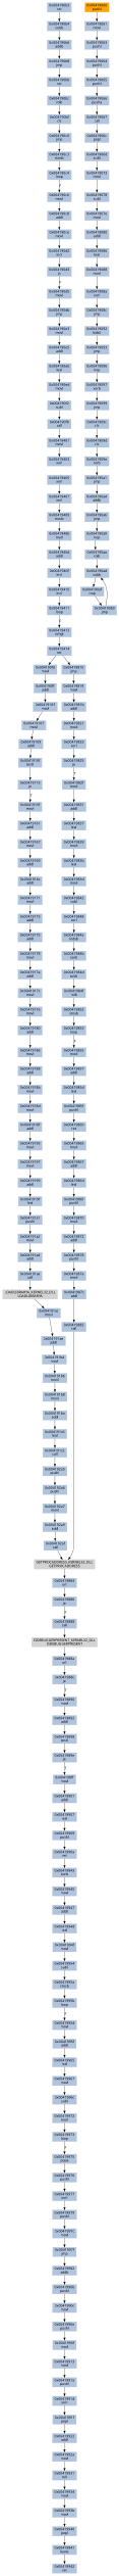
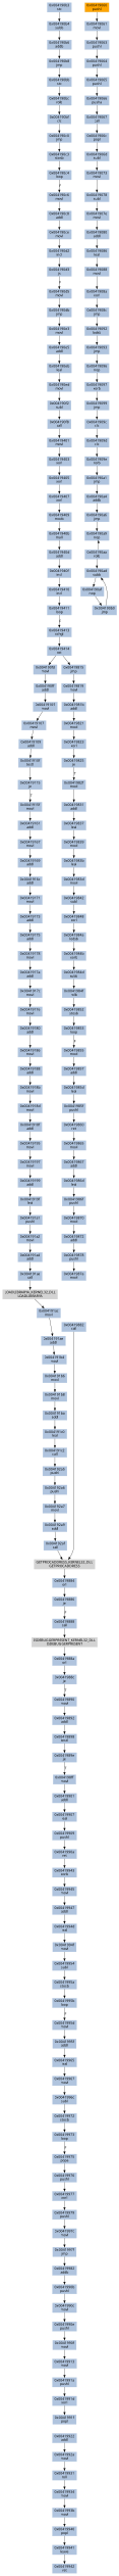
  strict digraph {
    fontname="Noto Sans"
    node [color=lightsteelblue fillcolor=lightsteelblue fontname="Noto Sans" shape=rectangle style=filled]
    edge [color="#000000" fontname="Noto Sans"]
    n1 [label="0x00419115\nje"]
    n2 [label="0x0041915f\nmovl"]
    n3 [label="0x00419161\naddl"]
    n4 [label="0x00419167\nmovl"]
    n5 [label="0x004190a1\njmp"]
    n6 [label="0x004190a4\naddb"]
    n7 [label="0x004190a6\njmp"]
    n8 [label="0x004190a9\nnop"]
    n9 [label="0x004190f8\ncall"]
    n10 [label="0x00419401\nmovl"]
    n11 [label="0x00419403\nxorl"]
    n12 [label="0x00419405\nxorl"]
    n13 [label="0x00419954\nsubl"]
    n14 [label="0x0041995a\nstosb"]
    n15 [label="0x0041995b\nloop"]
    n16 [label="0x0041995d\nmovl"]
    n17 [label="0x00419967\nmovl"]
    n18 [label="0x0041996c\nsubl"]
-   n19 [label="0x00419972\nmull"]
+   n19 [label="0x00419972\nstosb"]
    n20 [label="0x00419973\nloop"]
    n21 [label="0x00419855\nmovl"]
    n22 [label="0x00419857\naddl"]
    n23 [label="0x0041985d\nleal"]
    n24 [label="0x0041985f\npushl"]
    n25 [label="0x00419066\npusha"]
    n26 [label="0x00419067\ncall"]
    n27 [label="0x0041906c\npopl"]
    n28 [label="0x0041906d\nsubl"]
    n29 [label="0x004190aa\nrolb"]
    n30 [label="0x004190ad\nsubb"]
    n31 [label="0x004190af\nnop"]
    n32 [label="0x004190b0\njmp"]
    n33 [label="0x0041909d\nclc"]
    n34 [label="0x0041909e\nrorb"]
    n35 [label="0x00419171\nmovl"]
    n36 [label="0x00419173\naddl"]
    n37 [label="0x00419175\naddl"]
    n38 [label="0x00419178\nmovl"]
    n39 [label="0x00419867\naddl"]
    n40 [label="0x0041986d\nleal"]
    n41 [label="0x0041986f\npushl"]
    n42 [label="0x00419870\nmovl"]
    n43 [label="0x004191a1\npushl"]
    n44 [label="0x004191a2\nmovl"]
    n45 [label="0x004191a4\naddl"]
    n46 [label="0x004191aa\ncall"]
    n47 [label="0x004191c0\nleal"]
    n48 [label="0x004191c2\ncall"]
    n49 [label="0x004192a5\npushl"]
    n50 [label="0x004192a6\npushl"]
    n51 [label="0x00419073\nmovl"]
    n52 [label="0x00419078\nsubl"]
    n53 [label="0x0041907e\nmovl"]
    n54 [label="0x004190b8\njmp"]
    n55 [label="0x004190bb\nstc"]
    n56 [label="0x004190bc\nrolb"]
    n57 [label="0x004190bf\nclc"]
    n58 [label="0x00419878\npushl"]
    n59 [label="0x0041987a\nmovl"]
-   n60 [label="0x0041987c\naddl"]
    n61 [label="0x00419882\ncall"]
    n62 [label="0x00419831\naddl"]
    n63 [label="0x00419837\nleal"]
    n64 [label="0x00419839\nmovl"]
    n65 [label="0x0041983b\nleal"]
    n66 [label="0x004190c0\njmp"]
    n67 [label="0x004190c3\nstosb"]
    n68 [label="0x004190c4\nloop"]
    n69 [color=lightgrey fillcolor=orange label="0x00419060\npushl"]
    n70 [label="0x00419061\nmovl"]
    n71 [label="0x00419063\npushl"]
    n72 [label="0x00419064\npushl"]
    n73 [label="0x00419931\nroll"]
    n74 [label="0x00419934\nmovl"]
    n75 [label="0x0041993b\nmovl"]
    n76 [label="0x00419940\npopl"]
    n77 [color=lightgrey fillcolor=lightgrey label="LOADLIBRARYA_KERNEL32_DLL\nLOADLIBRARYA"]
    n78 [label="0x004191ac\nmovl"]
    n79 [label="0x0041982f\nmovl"]
    n80 [label="0x00419890\nmovl"]
    n81 [label="0x00419892\naddl"]
    n82 [label="0x00419898\ntestl"]
    n83 [label="0x0041989e\nje"]
    n84 [label="0x0041908a\nxorl"]
    n85 [label="0x0041908c\njmp"]
    n86 [label="0x00419092\nlodsb"]
    n87 [label="0x00419093\njmp"]
    n88 [label="0x004190b4\nsubb"]
    n89 [label="0x004190b6\naddb"]
    n90 [label="0x00419413\nxchgl"]
    n91 [label="0x00419414\nret"]
    n92 [label="0x004190fd\nmovl"]
    n93 [label="0x00419815\njmp"]
    n94 [label="0x004190ff\naddl"]
    n95 [label="0x00419819\nmovl"]
    n96 [label="0x0041984d\nsubb"]
    n97 [label="0x0041984f\nrolb"]
    n98 [label="0x00419852\nstosb"]
    n99 [label="0x00419853\nloop"]
    n100 [label="0x0041988c\nje"]
    n101 [label="0x00419186\nmovl"]
    n102 [label="0x00419188\naddl"]
    n103 [label="0x0041918b\nmovl"]
    n104 [label="0x0041918d\nmovl"]
    n105 [label="0x004192a7\nmovl"]
    n106 [label="0x004192a9\naddl"]
    n107 [label="0x004192af\ncall"]
    n108 [label="0x00419065\npushl"]
    n109 [label="0x0041917a\naddl"]
    n110 [label="0x0041917c\nmovl"]
    n111 [label="0x0041917e\nmovl"]
    n112 [label="0x00419180\naddl"]
    n113 [label="0x00419105\nmovl"]
    n114 [label="0x00419107\nmovl"]
    n115 [label="0x00419941\nleave"]
    n116 [label="0x00419942\nret"]
    n117 [label="0x004190d5\nmovl"]
    n118 [label="0x004190db\njmp"]
    n119 [label="0x004190e3\nmovl"]
    n120 [label="0x004190e5\naddl"]
    n121 [label="0x00419099\njmp"]
    n122 [label="0x0041909c\nclc"]
    n123 [label="0x00419088\nmovl"]
    n124 [label="0x00419979\npushl"]
    n125 [label="0x0041997c\nmovl"]
    n126 [label="0x0041997f\njmp"]
    n127 [label="0x00419982\naddb"]
    n128 [label="0x004191ae\naddl"]
    n129 [label="0x004191b4\nmovl"]
    n130 [label="0x0041995f\naddl"]
    n131 [label="0x00419965\nleal"]
    n132 [label="0x0041990b\npushl"]
    n133 [label="0x0041990c\nmovl"]
    n134 [color=lightgrey fillcolor=lightgrey label="GETPROCADDRESS_KERNEL32_DLL\nGETPROCADDRESS"]
    n135 [label="0x00419884\norl"]
    n136 [label="0x00419886\nje"]
    n137 [label="0x00419409\nmovb"]
    n138 [label="0x0041940b\nmull"]
    n139 [label="0x0041940d\naddl"]
    n140 [label="0x0041940f\nincl"]
    n141 [label="0x00419947\naddl"]
    n142 [label="0x0041994d\nleal"]
    n143 [label="0x0041994f\nmovl"]
    n144 [label="0x004191b6\nmovl"]
    n145 [label="0x004191b8\nmovl"]
    n146 [label="0x004191ba\naddl"]
    n147 [label="0x0041991d\nxorl"]
    n148 [label="0x0041991f\npopl"]
    n149 [label="0x00419922\naddl"]
    n150 [label="0x0041992a\nmovl"]
    n151 [label="0x00419097\nxorb"]
    n152 [label="0x00419909\npushl"]
    n153 [label="0x0041990a\nret"]
    n154 [label="0x00419943\nxorb"]
    n155 [label="0x00419945\nmovl"]
    n156 [label="0x00419872\naddl"]
    n157 [label="0x0041990f\nmovl"]
    n158 [label="0x00419913\nmovl"]
    n159 [label="0x0041991a\npushl"]
    n160 [label="0x0041981b\naddl"]
    n161 [color=lightgrey label="0x00419821\nmovl"]
    n162 [label="0x00419823\nxorl"]
    n163 [label="0x00419825\nje"]
    n164 [label="0x00419109\naddl"]
    n165 [label="0x0041910f\ntestl"]
    n166 [label="0x004190c6\nmovl"]
    n167 [label="0x004190c8\naddl"]
    n168 [label="0x004190ce\nmovl"]
    n169 [label="0x00419888\ncall"]
    n170 [color=lightgrey fillcolor=lightgrey label="ISDEBUGGERPRESENT_KERNEL32_DLL\nISDEBUGGERPRESENT"]
    n171 [label="0x0041988a\norl"]
    n172 [label="0x0041990e\npushl"]
    n173 [label="0x004198ff\nmovl"]
    n174 [label="0x00419975\npopa"]
    n175 [label="0x00419976\npushl"]
    n176 [label="0x00419977\nxorl"]
    n177 [label="0x00419860\nret"]
    n178 [label="0x00419865\nmovl"]
    n179 [label="0x004190d2\nincl"]
    n180 [label="0x004190d3\njs"]
    n181 [label="0x00419901\naddl"]
    n182 [label="0x00419907\nleal"]
    n183 [label="0x00419169\naddl"]
    n184 [label="0x0041918f\naddl"]
    n185 [label="0x00419195\nmovl"]
    n186 [label="0x00419197\nmovl"]
    n187 [label="0x00419096\nnop"]
    n188 [label="0x004190eb\nleal"]
    n189 [label="0x004190ed\nmovl"]
    n190 [label="0x00419199\naddl"]
    n191 [label="0x004190b3\nstc"]
    n192 [label="0x00419410\nincl"]
    n193 [label="0x00419411\nloop"]
    n194 [label="0x00419080\naddl"]
    n195 [label="0x00419086\nleal"]
    n196 [label="0x0041916c\naddl"]
    n197 [label="0x0041983d\nmovl"]
    n198 [label="0x0041919f\nleal"]
    n199 [label="0x00419407\nxorl"]
    n200 [label="0x00419848\nxorl"]
    n201 [label="0x0041984a\nlodsb"]
    n202 [label="0x0041984b\nxorb"]
    n203 [label="0x00419842\nsubl"]
    n204 [label="0x004190f2\nsubl"]
    n1 -> n2 [label=T]
    n2 -> n3
    n3 -> n4
    n4 -> n183
    n5 -> n6
    n6 -> n7
    n7 -> n8
-   n8 -> n29
+   n29 -> n8
    n9 -> n10
    n10 -> n11
+   n11 -> n12
    n12 -> n199
    n13 -> n14
    n14 -> n15
    n15 -> n16 [label=F]
    n16 -> n130
    n17 -> n18
    n18 -> n19
    n19 -> n20
    n20 -> n174 [label=F]
    n21 -> n22
    n22 -> n23
    n23 -> n24
    n24 -> n177
    n25 -> n26
    n26 -> n27
    n27 -> n28
    n28 -> n51
    n29 -> n30
    n30 -> n31
    n31 -> n32
    n32 -> n30
    n33 -> n34
    n34 -> n5
    n35 -> n36
    n36 -> n37
    n37 -> n38
    n38 -> n109
    n39 -> n40
    n40 -> n41
    n41 -> n42
    n42 -> n156
    n43 -> n44
    n44 -> n45
    n45 -> n46
    n46 -> n77
    n47 -> n48
    n48 -> n49
    n49 -> n50
    n50 -> n105
    n51 -> n52
    n52 -> n53
    n53 -> n194
    n54 -> n55
    n55 -> n56
    n56 -> n57
    n57 -> n66
    n58 -> n59
-   n59 -> n60
-   n60 -> n61
    n61 -> n134
    n62 -> n63
    n63 -> n64
    n64 -> n65
    n65 -> n197
    n66 -> n67
    n67 -> n68
    n68 -> n166 [label=F]
    n69 -> n70
    n70 -> n71
    n71 -> n72
    n72 -> n108
    n73 -> n74
    n74 -> n75
    n75 -> n76
    n76 -> n115
    n77 -> n78
    n78 -> n128
    n79 -> n62
    n80 -> n81
    n81 -> n82
    n82 -> n83
    n83 -> n173 [label=T]
    n84 -> n85
    n85 -> n86
    n86 -> n87
    n87 -> n187
    n88 -> n89
    n89 -> n54
    n90 -> n91
    n91 -> n92
    n91 -> n93
    n92 -> n94
    n93 -> n95
    n94 -> n113
    n95 -> n160
    n96 -> n97
    n97 -> n98
    n98 -> n99
    n99 -> n21 [label=F]
    n100 -> n80 [label=T]
    n101 -> n102
    n102 -> n103
    n103 -> n104
    n104 -> n184
    n105 -> n106
    n106 -> n107
    n107 -> n134
    n108 -> n25
    n109 -> n110
    n110 -> n111
    n111 -> n112
    n112 -> n101
    n113 -> n114
    n114 -> n164
    n115 -> n116
    n117 -> n118
    n118 -> n119
    n119 -> n120
    n120 -> n188
    n121 -> n122
    n122 -> n33
    n123 -> n84
    n124 -> n125
    n125 -> n126
    n126 -> n127
    n127 -> n132
    n128 -> n129
    n129 -> n144
    n130 -> n131
    n131 -> n17
    n132 -> n133
    n133 -> n172
    n134 -> n135
    n135 -> n136
    n136 -> n169 [label=F]
    n137 -> n138
    n138 -> n139
    n139 -> n140
    n140 -> n192
    n141 -> n142
    n142 -> n143
    n143 -> n13
    n144 -> n145
    n145 -> n146
    n146 -> n47
    n147 -> n148
-   n148 -> n149
    n149 -> n150
    n150 -> n73
    n151 -> n121
    n152 -> n153
    n153 -> n154
    n154 -> n155
    n155 -> n141
    n156 -> n58
    n157 -> n158
    n158 -> n159
    n159 -> n147
    n160 -> n161
    n161 -> n162
    n162 -> n163
    n163 -> n79 [label=T]
    n164 -> n165
    n165 -> n1
    n166 -> n167
    n167 -> n168
    n168 -> n179
    n169 -> n170
    n170 -> n171
    n171 -> n100
    n172 -> n157
    n173 -> n181
    n174 -> n175
    n175 -> n176
    n176 -> n124
    n177 -> n178
    n178 -> n39
    n179 -> n180
    n180 -> n117 [label=F]
    n181 -> n182
    n182 -> n152
    n183 -> n196
    n184 -> n185
    n185 -> n186
    n186 -> n190
    n187 -> n151
    n188 -> n189
    n189 -> n204
    n190 -> n198
    n191 -> n88
    n192 -> n193
    n193 -> n90 [label=F]
    n194 -> n195
    n195 -> n123
    n196 -> n35
    n197 -> n203
    n198 -> n43
    n199 -> n137
    n200 -> n201
    n201 -> n202
    n202 -> n96
    n203 -> n200
    n204 -> n9
  }
